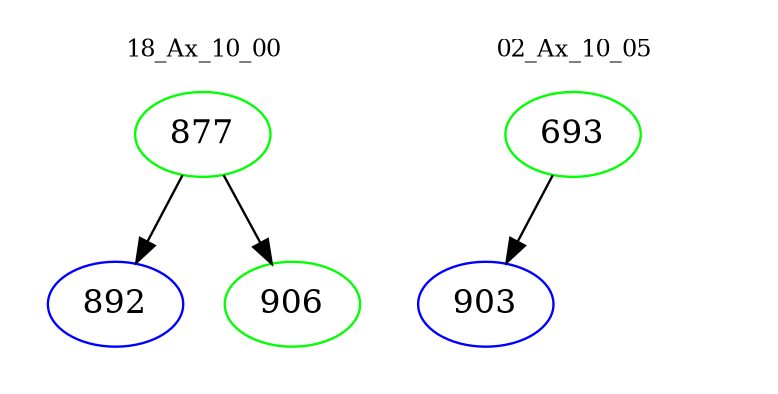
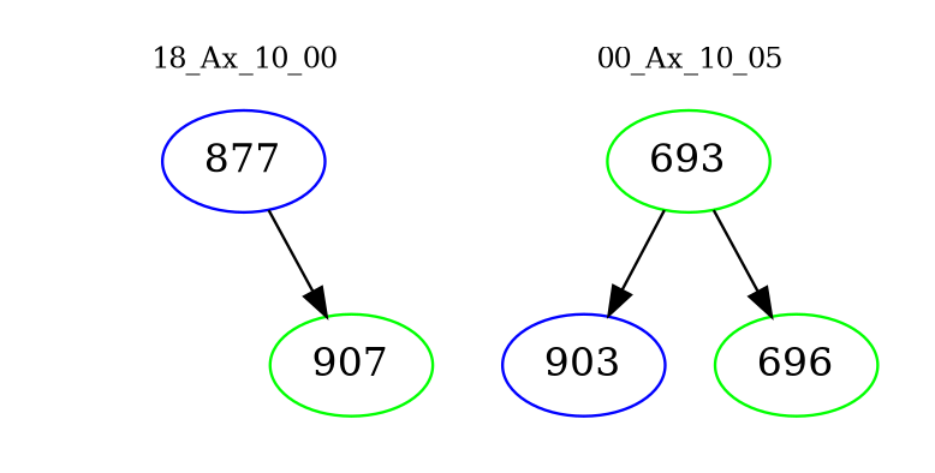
  digraph {
    node [color=blue]
    edge [color=black]
-   n1 [color=green label=877]
-   n2 [label=892]
-   n3 [color=green label=906]
+   n1 [label=877]
+   n3 [color=green label=907]
    n4 [color=green label=693]
    n5 [label=903]
+   n6 [color=green label=696]
    subgraph cluster_1 {
      color=white
      fontsize=10
      label="18_Ax_10_00"
      n1
-     n2
      n3
    }
    subgraph cluster_2 {
      color=white
      fontsize=10
-     label="02_Ax_10_05"
+     label="00_Ax_10_05"
      n4
      n5
+     n6
    }
-   n1 -> n2
    n1 -> n3
    n4 -> n5
+   n4 -> n6
  }
